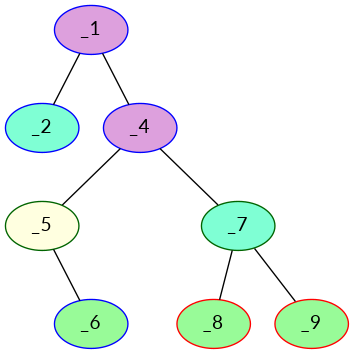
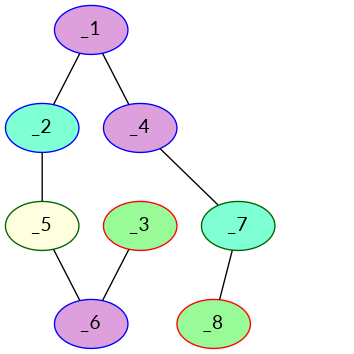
  graph {
    fontname=Lato
    node [charge=0 chem=1 color=blue fillcolor=palegreen fontname=Lato style=filled symbol="C  " x=2 y=-1.25]
    edge [fontname=Lato valence=1]
    _1 [fillcolor=plum]
    _2 [fillcolor=aquamarine x=2.866 y=-1.75]
    _4 [chem=4 fillcolor=plum symbol="N  " y=-0.25]
    _5 [color=darkgreen fillcolor=lightyellow x=2.866 y=0.25]
    _7 [chem=6 color=darkgreen fillcolor=aquamarine symbol="P  " x=2.866 y=1.25]
-   _6 [x=3.7321 y=-0.25]
+   _3 [color=red x=3.7321]
+   _6 [fillcolor=plum x=3.7321 y=-0.25]
    _8 [chem=2 color=red symbol="O  " x=3.7321 y=1.75]
-   _9 [chem=2 color=red symbol="O  " y=1.75]
    _1 -- _2
    _1 -- _4 [valence=2]
-   _4 -- _5
+   _2 -- _5
    _4 -- _7
    _5 -- _6 [valence=2]
    _7 -- _8 [valence=2]
-   _7 -- _9
+   _3 -- _6
  }
